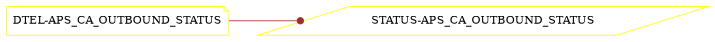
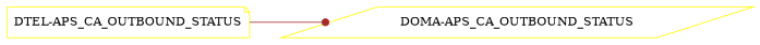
  digraph {
    rankdir=LR
    node [color=yellow]
    "DTEL-APS_CA_OUTBOUND_STATUS" [shape=note]
-   "DOMA-APS_CA_OUTBOUND_STATUS" [shape=parallelogram label="STATUS-APS_CA_OUTBOUND_STATUS"]
+   "DOMA-APS_CA_OUTBOUND_STATUS" [shape=parallelogram]
    "DTEL-APS_CA_OUTBOUND_STATUS" -> "DOMA-APS_CA_OUTBOUND_STATUS" [color=brown arrowhead=dot]
  }
